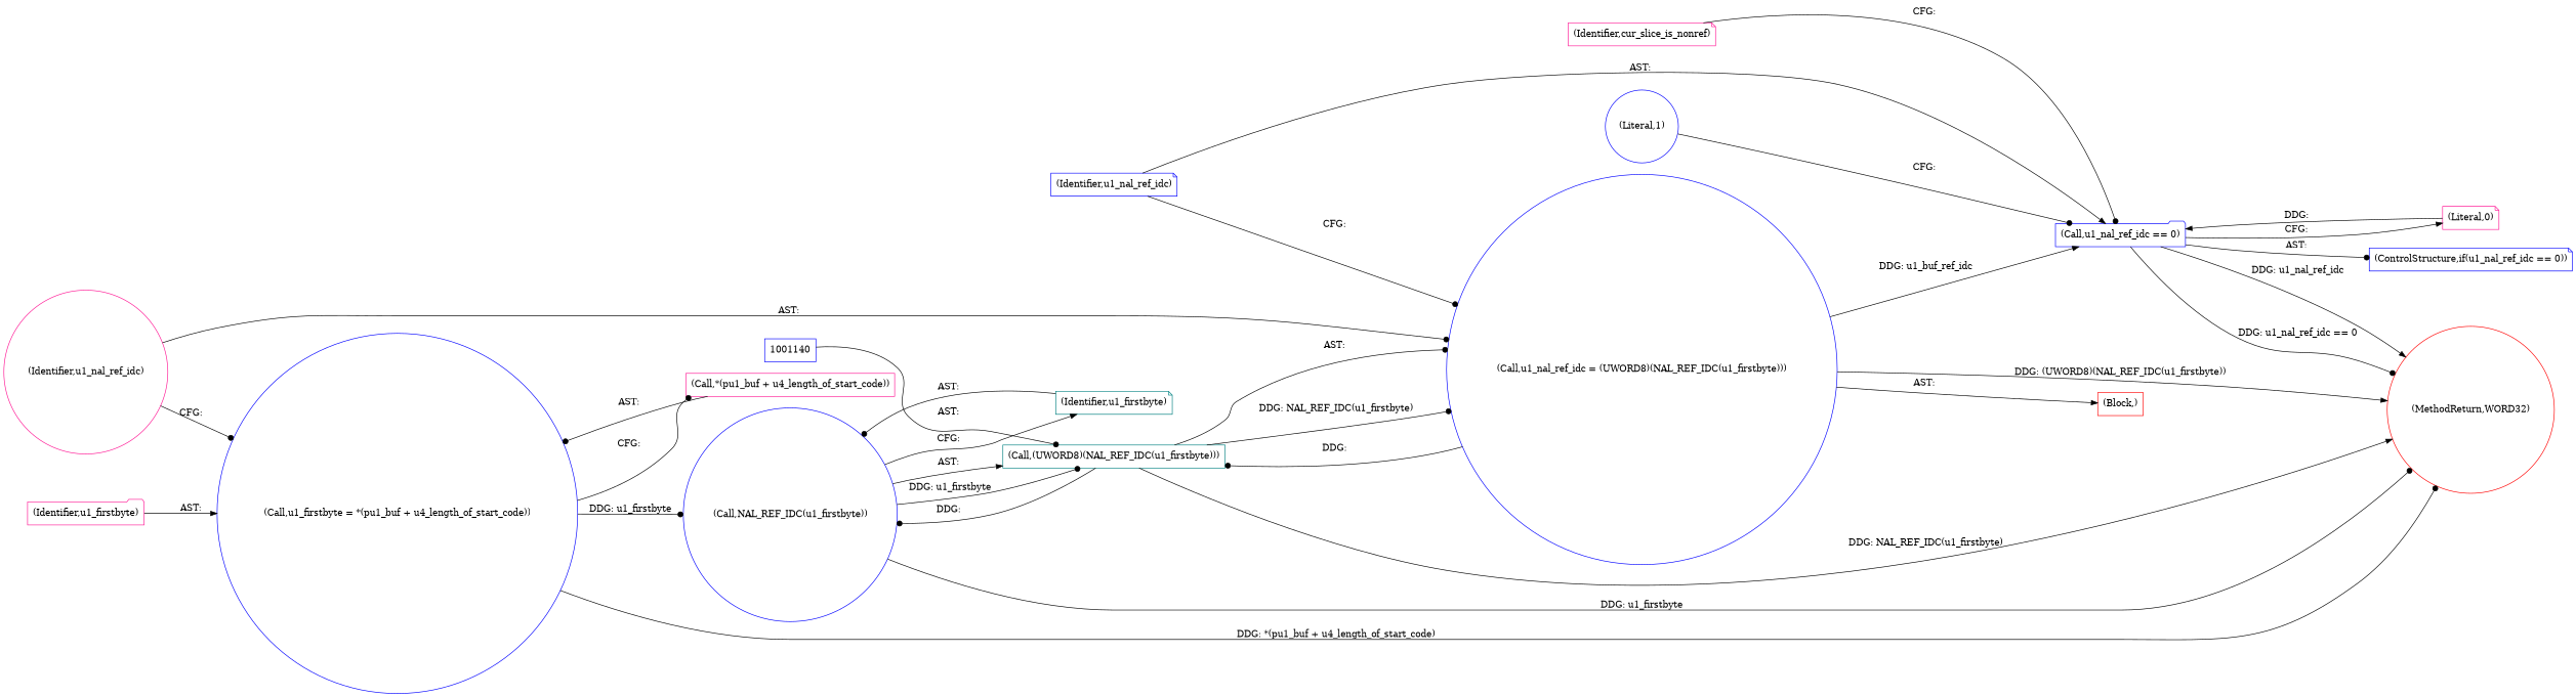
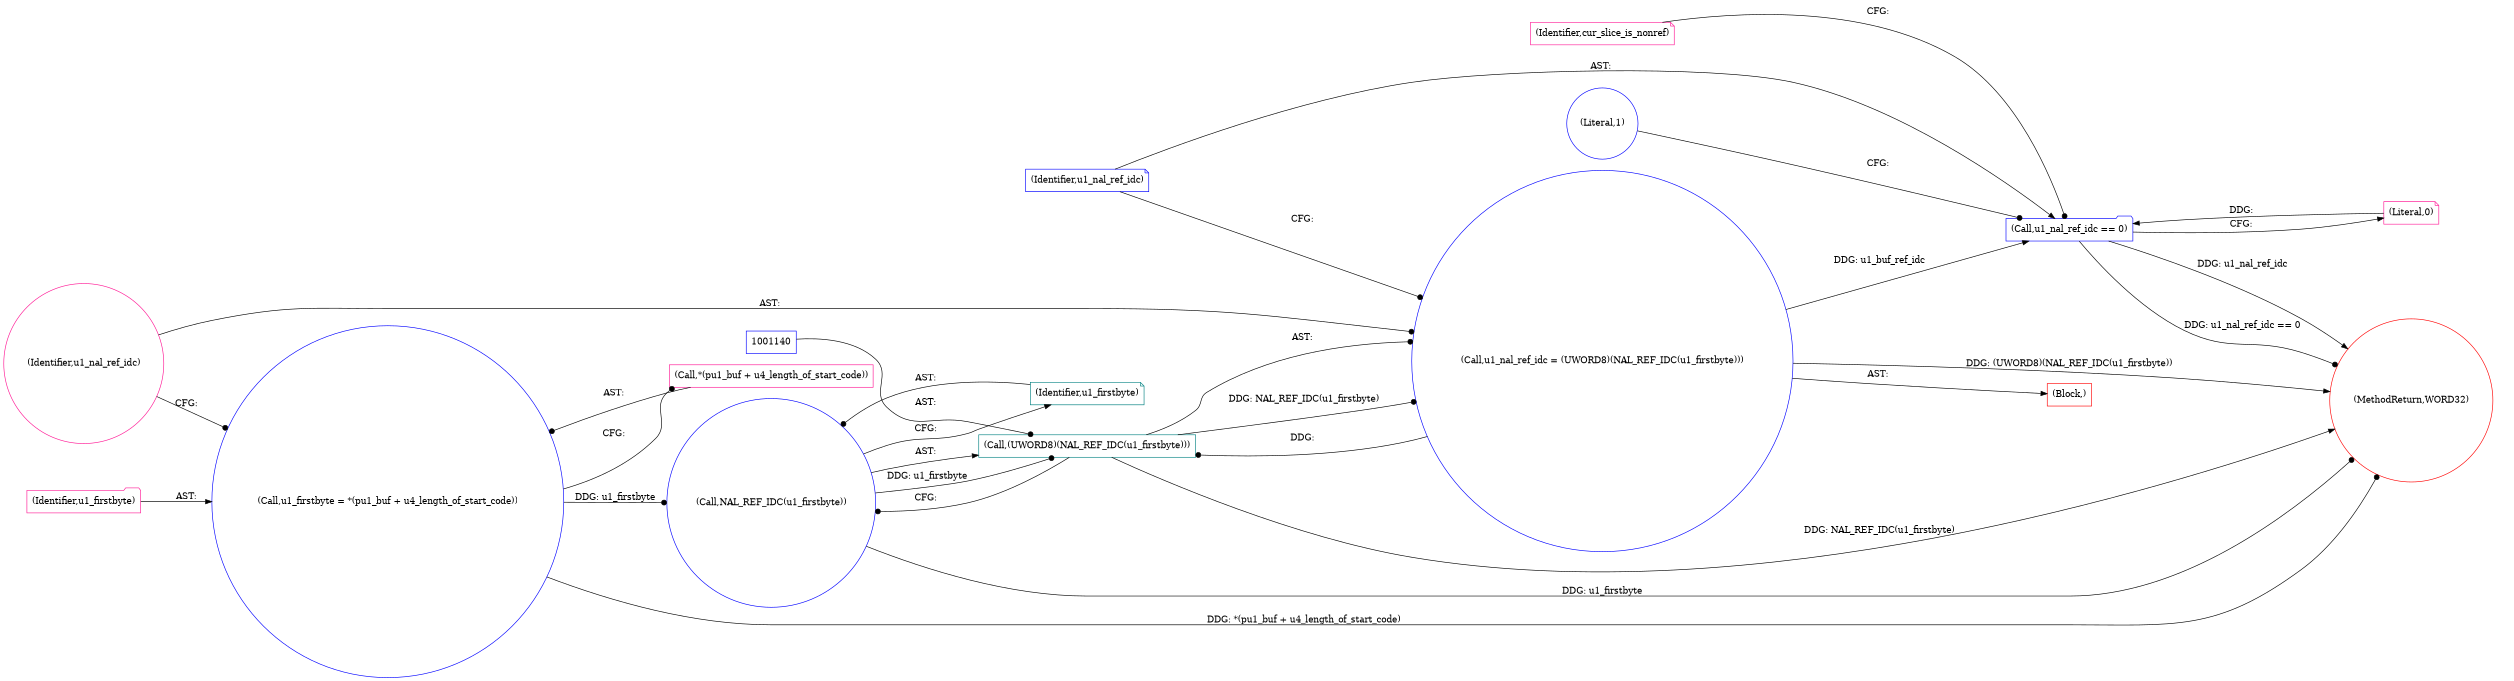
  digraph {
    rankdir=LR
    node [color=blue shape=circle]
    edge [arrowhead=dot]
    n1 [label="(Call,u1_firstbyte = *(pu1_buf + u4_length_of_start_code))"]
    n2 [label="(Call,NAL_REF_IDC(u1_firstbyte))"]
    n3 [color=deeppink label="(Call,*(pu1_buf + u4_length_of_start_code))" shape=box]
    n4 [color=red label="(MethodReturn,WORD32)"]
    n5 [color=teal label="(Call,(UWORD8)(NAL_REF_IDC(u1_firstbyte)))" shape=box]
    n6 [color=teal label="(Identifier,u1_firstbyte)" shape=note]
    n7 [color=red label="(Block,)" shape=box]
    n8 [label="(Call,u1_nal_ref_idc = (UWORD8)(NAL_REF_IDC(u1_firstbyte)))"]
    n9 [label="(Call,u1_nal_ref_idc == 0)" shape=folder]
-   n10 [label="(ControlStructure,if(u1_nal_ref_idc == 0))" shape=note]
    n11 [color=deeppink label="(Literal,0)" shape=note]
    n12 [color=deeppink label="(Identifier,u1_nal_ref_idc)"]
    n13 [color=deeppink label="(Identifier,u1_firstbyte)" shape=folder]
    n14 [color=deeppink label="(Identifier,cur_slice_is_nonref)" shape=note]
    n15 [label="(Identifier,u1_nal_ref_idc)" shape=note]
    n16 [label="(Literal,1)"]
    1001140 [shape=box]
    n1 -> n2 [label="DDG: u1_firstbyte"]
    n1 -> n3 [label="CFG: "]
    n1 -> n4 [label="DDG: *(pu1_buf + u4_length_of_start_code)"]
    n2 -> n4 [label="DDG: u1_firstbyte"]
    n2 -> n5 [arrowhead=normal label="AST: "]
    n2 -> n5 [label="DDG: u1_firstbyte"]
    n2 -> n6 [arrowhead=normal label="CFG: "]
    n3 -> n1 [label="AST: "]
-   n5 -> n2 [label="DDG: "]
+   n5 -> n2 [label="CFG: "]
    n5 -> n4 [arrowhead=normal label="DDG: NAL_REF_IDC(u1_firstbyte)"]
    n5 -> n8 [label="AST: "]
    n5 -> n8 [label="DDG: NAL_REF_IDC(u1_firstbyte)"]
    n6 -> n2 [label="AST: "]
    n8 -> n4 [arrowhead=normal label="DDG: (UWORD8)(NAL_REF_IDC(u1_firstbyte))"]
    n8 -> n5 [label="DDG: "]
    n8 -> n7 [arrowhead=normal label="AST: "]
    n8 -> n9 [arrowhead=normal label="DDG: u1_buf_ref_idc"]
    n9 -> n4 [arrowhead=normal label="DDG: u1_nal_ref_idc"]
    n9 -> n4 [label="DDG: u1_nal_ref_idc == 0"]
-   n9 -> n10 [label="AST: "]
    n9 -> n11 [arrowhead=normal label="CFG: "]
    n11 -> n9 [arrowhead=normal label="DDG: "]
    n12 -> n1 [label="CFG: "]
    n12 -> n8 [label="AST: "]
    n13 -> n1 [arrowhead=normal label="AST: "]
    n14 -> n9 [label="CFG: "]
    n15 -> n8 [label="CFG: "]
    n15 -> n9 [arrowhead=normal label="AST: "]
    n16 -> n9 [label="CFG: "]
    1001140 -> n5 [label="AST: "]
  }
